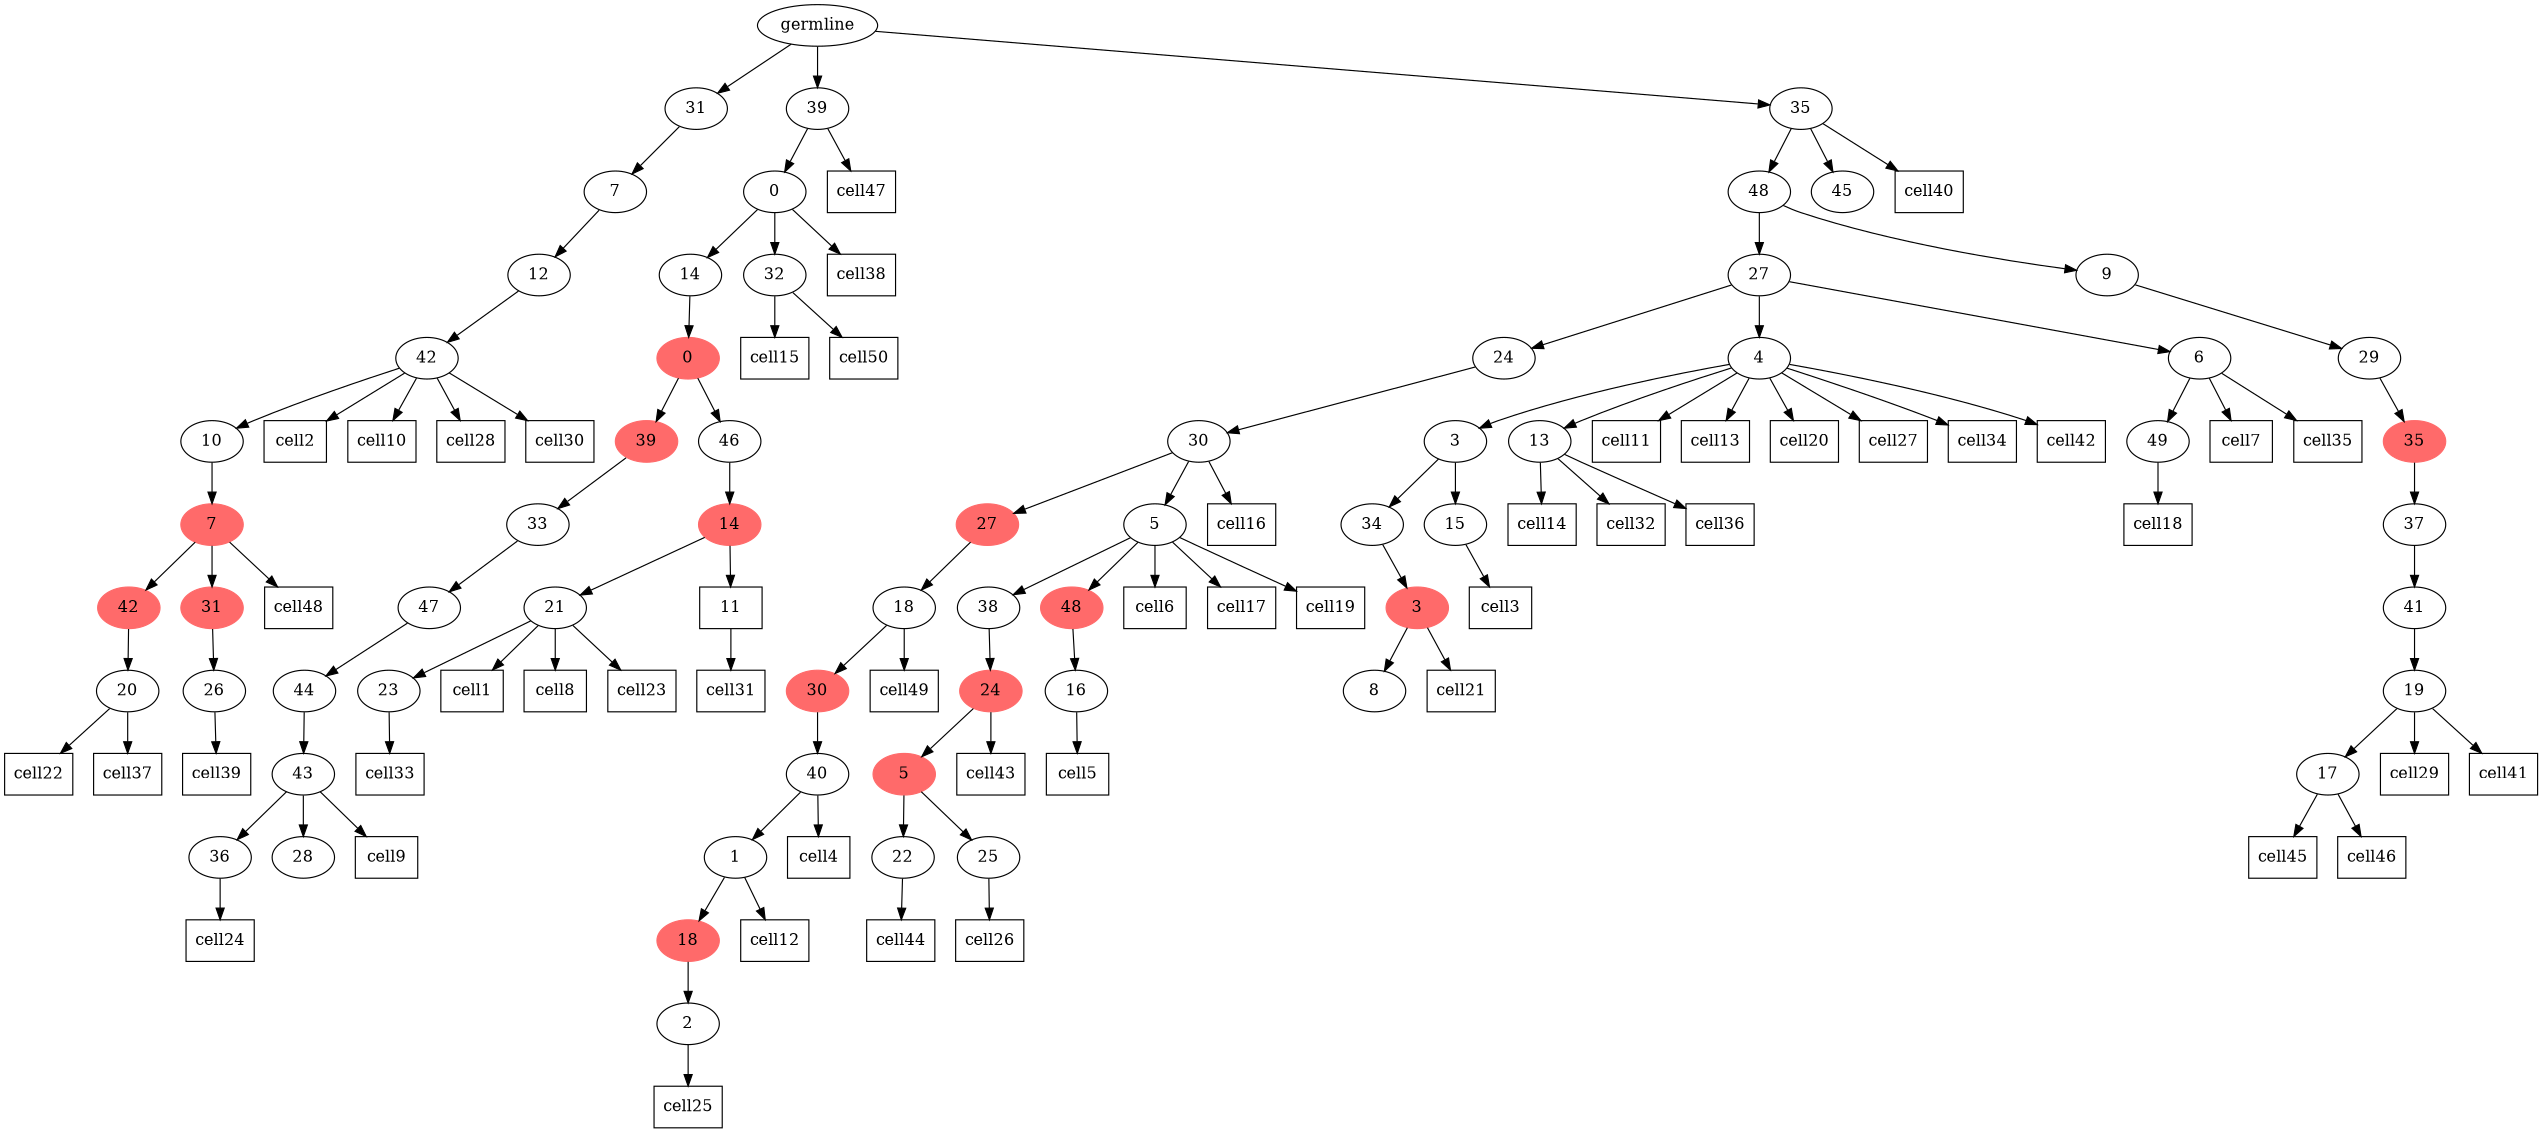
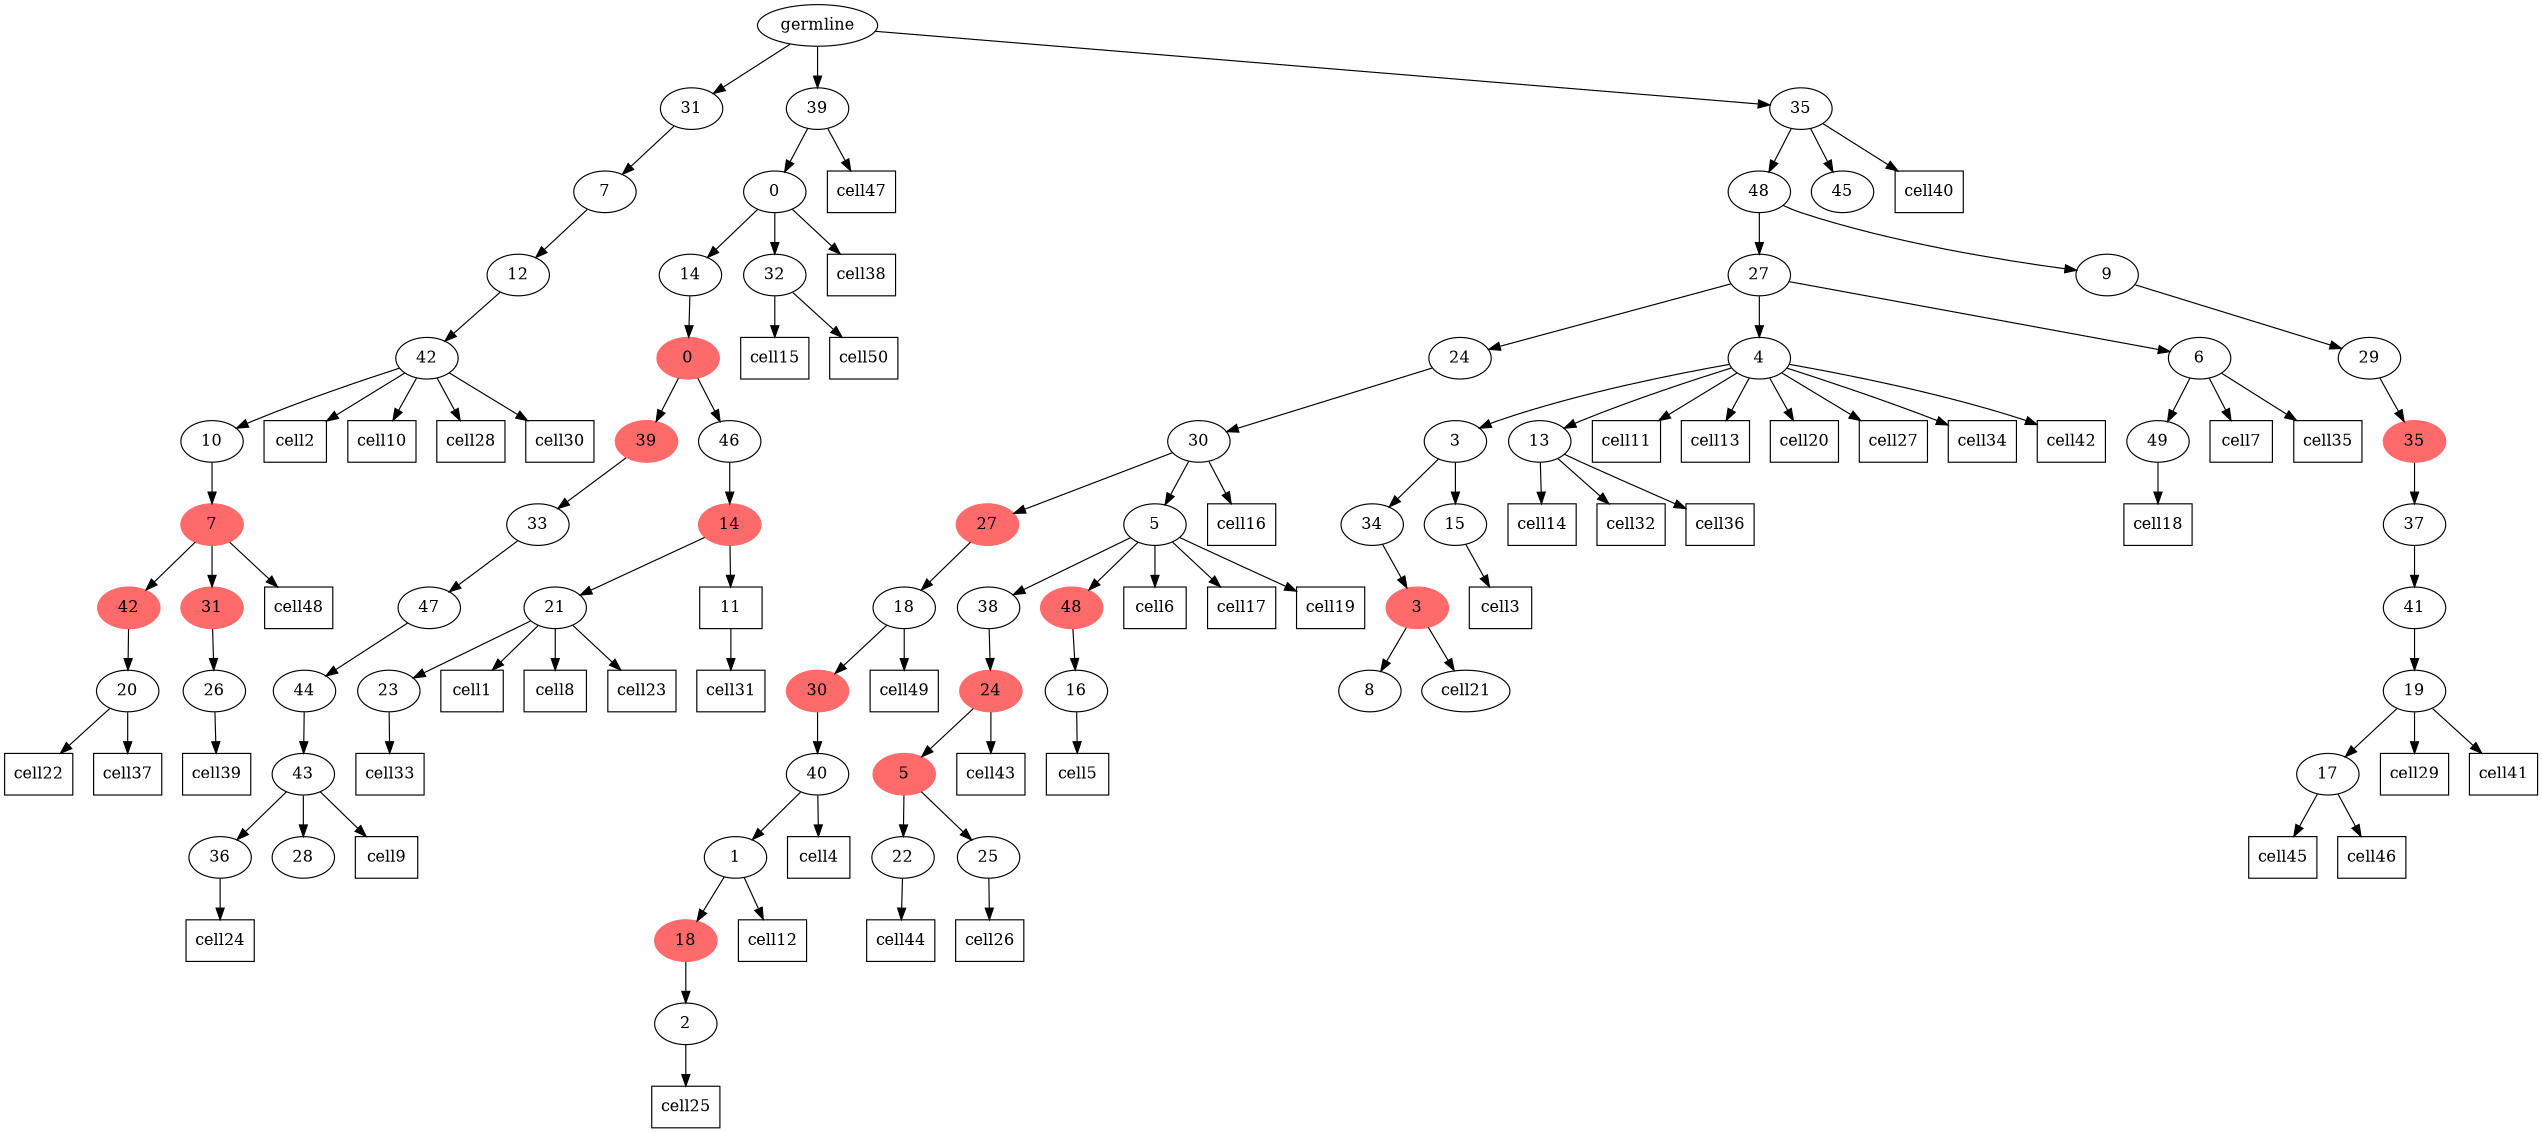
  digraph {
    n1 [color=indianred1 label=42 style=filled]
    n2 [label=20]
    cell22 [shape=box]
    cell37 [shape=box]
    n5 [color=indianred1 label=31 style=filled]
    n6 [label=26]
    cell39 [shape=box]
    n8 [color=indianred1 label=7 style=filled]
    cell48 [shape=box]
    n10 [label=10]
    n11 [label=42]
    cell2 [shape=box]
    cell10 [shape=box]
    cell28 [shape=box]
    cell30 [shape=box]
    n16 [label=12]
    n17 [label=7]
    n18 [label=31]
    n19 [label=43]
    n20 [label=36]
    n21 [label=28]
    cell9 [shape=box]
    cell24 [shape=box]
    n24 [label=44]
    n25 [label=47]
    n26 [label=33]
    n27 [color=indianred1 label=39 style=filled]
    n28 [label=21]
    n29 [label=23]
    cell1 [shape=box]
    cell8 [shape=box]
    cell23 [shape=box]
    cell33 [shape=box]
    n34 [color=indianred1 label=14 style=filled]
    n35 [label=11 shape=box]
    cell31 [shape=box]
    n37 [label=46]
    n38 [color=indianred1 label=0 style=filled]
    n39 [label=14]
    n40 [label=0]
    n41 [label=32]
    cell38 [shape=box]
    cell15 [shape=box]
    cell50 [shape=box]
    n45 [label=39]
    cell47 [shape=box]
    n47 [color=indianred1 label=18 style=filled]
    n48 [label=2]
    cell25 [shape=box]
    n50 [label=1]
    cell12 [shape=box]
    n52 [label=40]
    cell4 [shape=box]
    n54 [color=indianred1 label=30 style=filled]
    n55 [label=18]
    cell49 [shape=box]
    n57 [color=indianred1 label=27 style=filled]
    n58 [color=indianred1 label=5 style=filled]
    n59 [label=22]
    n60 [label=25]
    cell44 [shape=box]
    cell26 [shape=box]
    n63 [color=indianred1 label=24 style=filled]
    cell43 [shape=box]
    n65 [label=38]
    n66 [color=indianred1 label=48 style=filled]
    n67 [label=16]
    cell5 [shape=box]
    n69 [label=5]
    cell6 [shape=box]
    cell17 [shape=box]
    cell19 [shape=box]
    n73 [label=30]
    cell16 [shape=box]
    n75 [label=24]
    n76 [color=indianred1 label=3 style=filled]
    n77 [label=8]
-   cell21 [shape=box]
+   cell21 [shape=ellipse]
    n79 [label=34]
    n80 [label=3]
    n81 [label=15]
    cell3 [shape=box]
    n83 [label=4]
    n84 [label=13]
    cell11 [shape=box]
    cell13 [shape=box]
    cell20 [shape=box]
    cell27 [shape=box]
    cell34 [shape=box]
    cell42 [shape=box]
    cell14 [shape=box]
    cell32 [shape=box]
    cell36 [shape=box]
    n94 [label=6]
    n95 [label=49]
    cell7 [shape=box]
    cell35 [shape=box]
    cell18 [shape=box]
    n99 [label=27]
    n100 [label=19]
    n101 [label=17]
    cell29 [shape=box]
    cell41 [shape=box]
    cell45 [shape=box]
    cell46 [shape=box]
    n106 [label=41]
    n107 [label=37]
    n108 [color=indianred1 label=35 style=filled]
    n109 [label=29]
    n110 [label=9]
    n111 [label=48]
    n112 [label=35]
    n113 [label=45]
    cell40 [shape=box]
    n115 [label=germline]
    n1 -> n2
    n2 -> cell22
    n2 -> cell37
    n5 -> n6
    n6 -> cell39
    n8 -> n1
    n8 -> n5
    n8 -> cell48
    n10 -> n8
    n11 -> n10
    n11 -> cell2
    n11 -> cell10
    n11 -> cell28
    n11 -> cell30
    n16 -> n11
    n17 -> n16
    n18 -> n17
    n19 -> n20
    n19 -> n21
    n19 -> cell9
    n20 -> cell24
    n24 -> n19
    n25 -> n24
    n26 -> n25
    n27 -> n26
    n28 -> n29
    n28 -> cell1
    n28 -> cell8
    n28 -> cell23
    n29 -> cell33
    n34 -> n28
    n34 -> n35
    n35 -> cell31
    n37 -> n34
    n38 -> n27
    n38 -> n37
    n39 -> n38
    n40 -> n39
    n40 -> n41
    n40 -> cell38
    n41 -> cell15
    n41 -> cell50
    n45 -> n40
    n45 -> cell47
    n47 -> n48
    n48 -> cell25
    n50 -> n47
    n50 -> cell12
    n52 -> n50
    n52 -> cell4
    n54 -> n52
    n55 -> n54
    n55 -> cell49
    n57 -> n55
    n58 -> n59
    n58 -> n60
    n59 -> cell44
    n60 -> cell26
    n63 -> n58
    n63 -> cell43
    n65 -> n63
    n66 -> n67
    n67 -> cell5
    n69 -> n65
    n69 -> n66
    n69 -> cell6
    n69 -> cell17
    n69 -> cell19
    n73 -> n57
    n73 -> n69
    n73 -> cell16
    n75 -> n73
    n76 -> n77
    n76 -> cell21
    n79 -> n76
    n80 -> n79
    n80 -> n81
    n81 -> cell3
    n83 -> n80
    n83 -> n84
    n83 -> cell11
    n83 -> cell13
    n83 -> cell20
    n83 -> cell27
    n83 -> cell34
    n83 -> cell42
    n84 -> cell14
    n84 -> cell32
    n84 -> cell36
    n94 -> n95
    n94 -> cell7
    n94 -> cell35
    n95 -> cell18
    n99 -> n75
    n99 -> n83
    n99 -> n94
    n100 -> n101
    n100 -> cell29
    n100 -> cell41
    n101 -> cell45
    n101 -> cell46
    n106 -> n100
    n107 -> n106
    n108 -> n107
    n109 -> n108
    n110 -> n109
    n111 -> n99
    n111 -> n110
    n112 -> n111
    n112 -> n113
    n112 -> cell40
    n115 -> n18
    n115 -> n45
    n115 -> n112
  }
